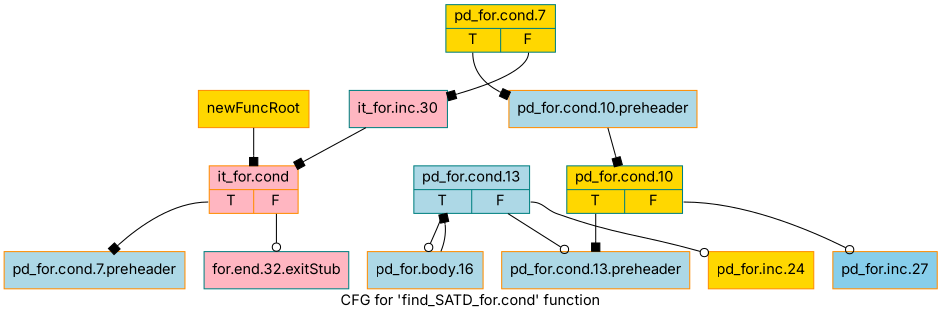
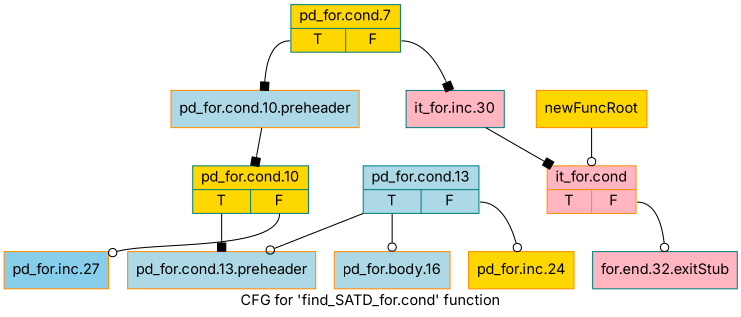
  digraph {
    fontname=Inter
    label="CFG for 'find_SATD_for.cond' function"
    node [color=darkorange fillcolor=lightblue fontname=Inter shape=record style=filled]
    edge [arrowhead=box fontname=Inter]
    n1 [fillcolor=gold label="{newFuncRoot}"]
    n2 [fillcolor=lightpink label="{it_for.cond|{<s0>T|<s1>F}}"]
    n3 [color=teal fillcolor=lightpink label="{for.end.32.exitStub}"]
-   n4 [label="{pd_for.cond.7.preheader}"]
    n5 [color=teal fillcolor=gold label="{pd_for.cond.7|{<s0>T|<s1>F}}"]
    n6 [label="{pd_for.cond.10.preheader}"]
    n7 [color=teal fillcolor=lightpink label="{it_for.inc.30}"]
    n8 [color=teal fillcolor=gold label="{pd_for.cond.10|{<s0>T|<s1>F}}"]
    n9 [label="{pd_for.cond.13.preheader}"]
    n10 [fillcolor=skyblue label="{pd_for.inc.27}"]
    n11 [color=teal label="{pd_for.cond.13|{<s0>T|<s1>F}}"]
    n12 [label="{pd_for.body.16}"]
    n13 [fillcolor=gold label="{pd_for.inc.24}"]
-   n1 -> n2
+   n1 -> n2 [arrowhead=odot]
    n2 -> n3 [arrowhead=odot tailport=s1]
-   n2 -> n4 [tailport=s0]
    n5 -> n6 [tailport=s0]
    n5 -> n7 [tailport=s1]
    n6 -> n8
    n7 -> n2
    n8 -> n9 [tailport=s0]
    n8 -> n10 [arrowhead=odot tailport=s1]
    n11 -> n9 [arrowhead=odot]
    n11 -> n12 [arrowhead=odot tailport=s0]
    n11 -> n13 [arrowhead=odot tailport=s1]
-   n12 -> n11
  }
